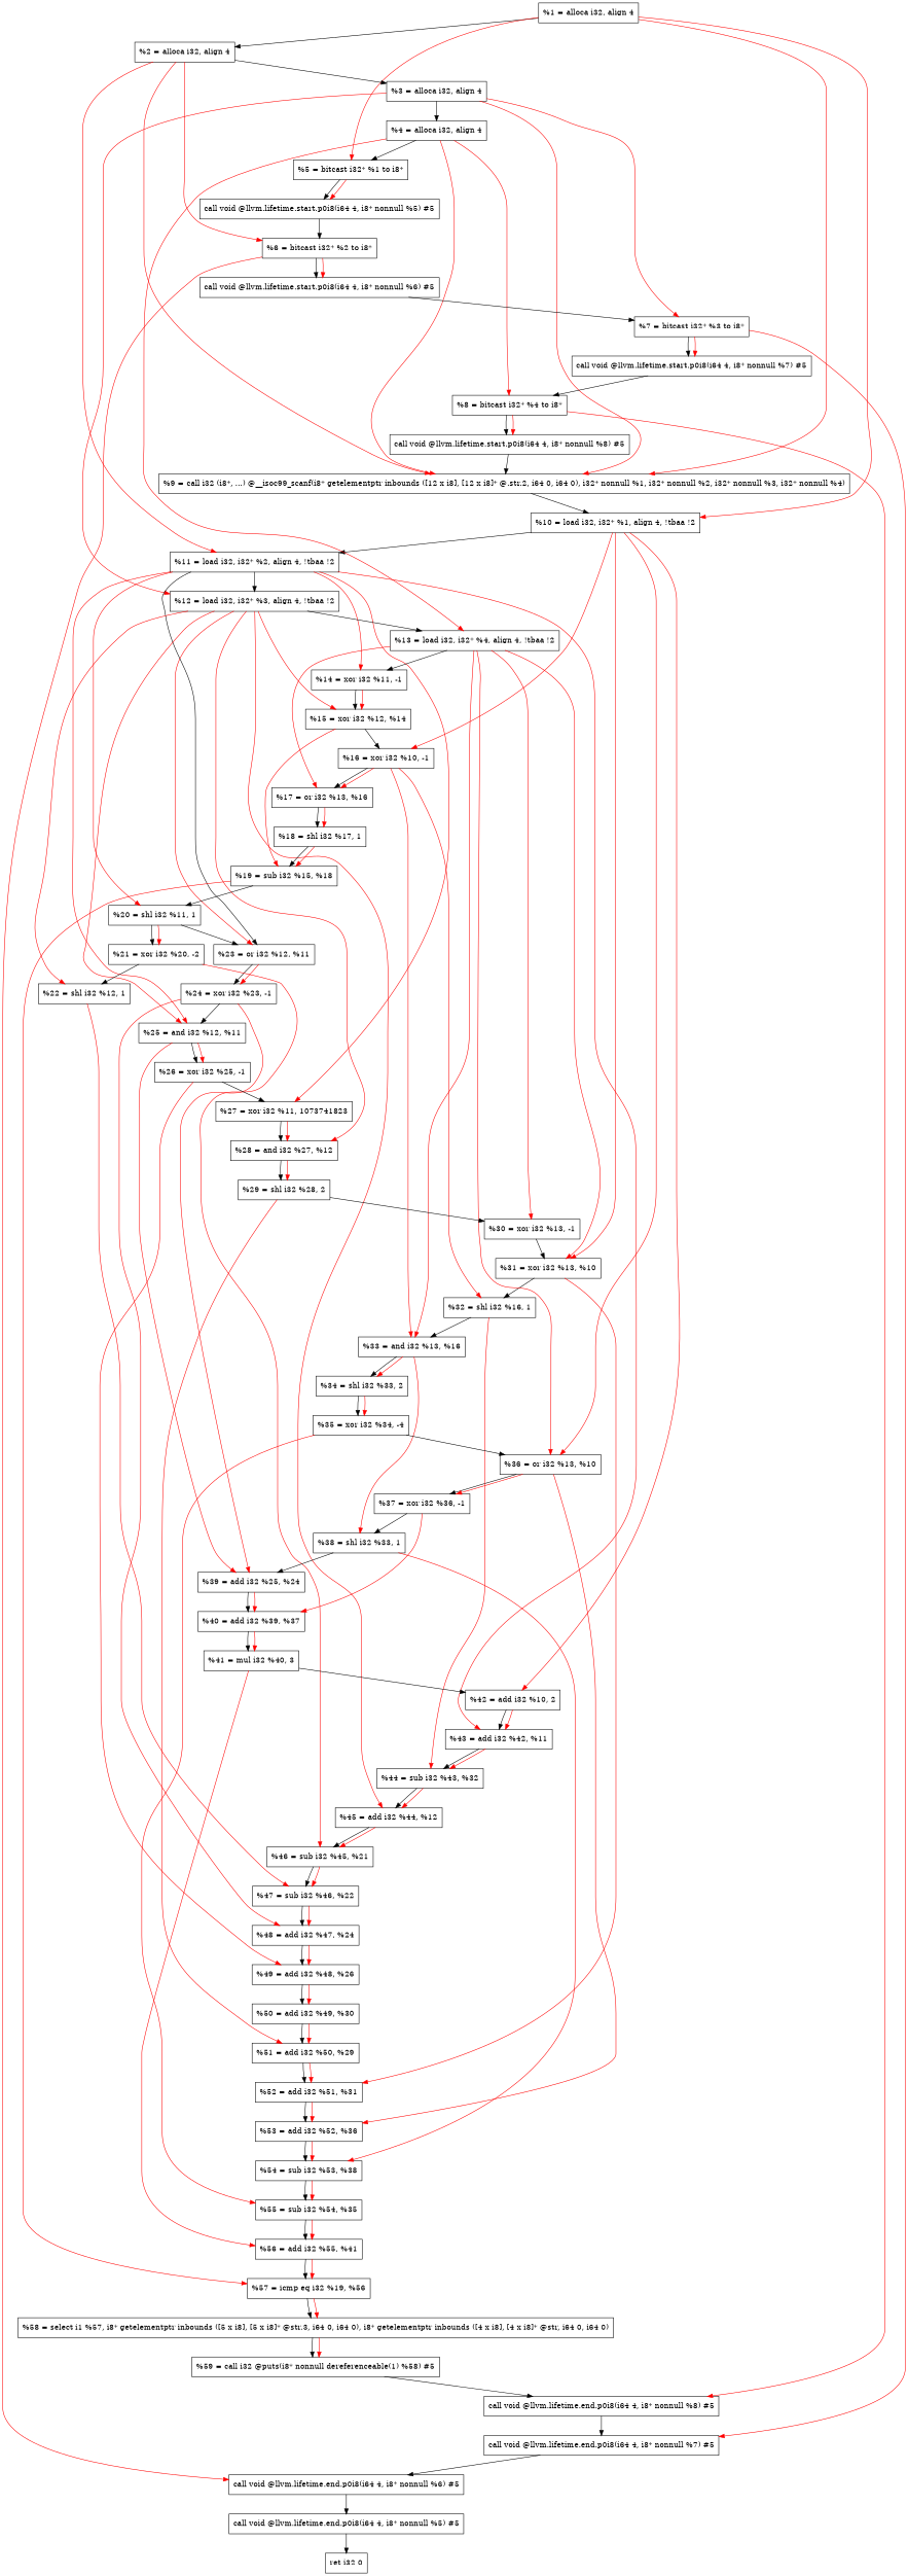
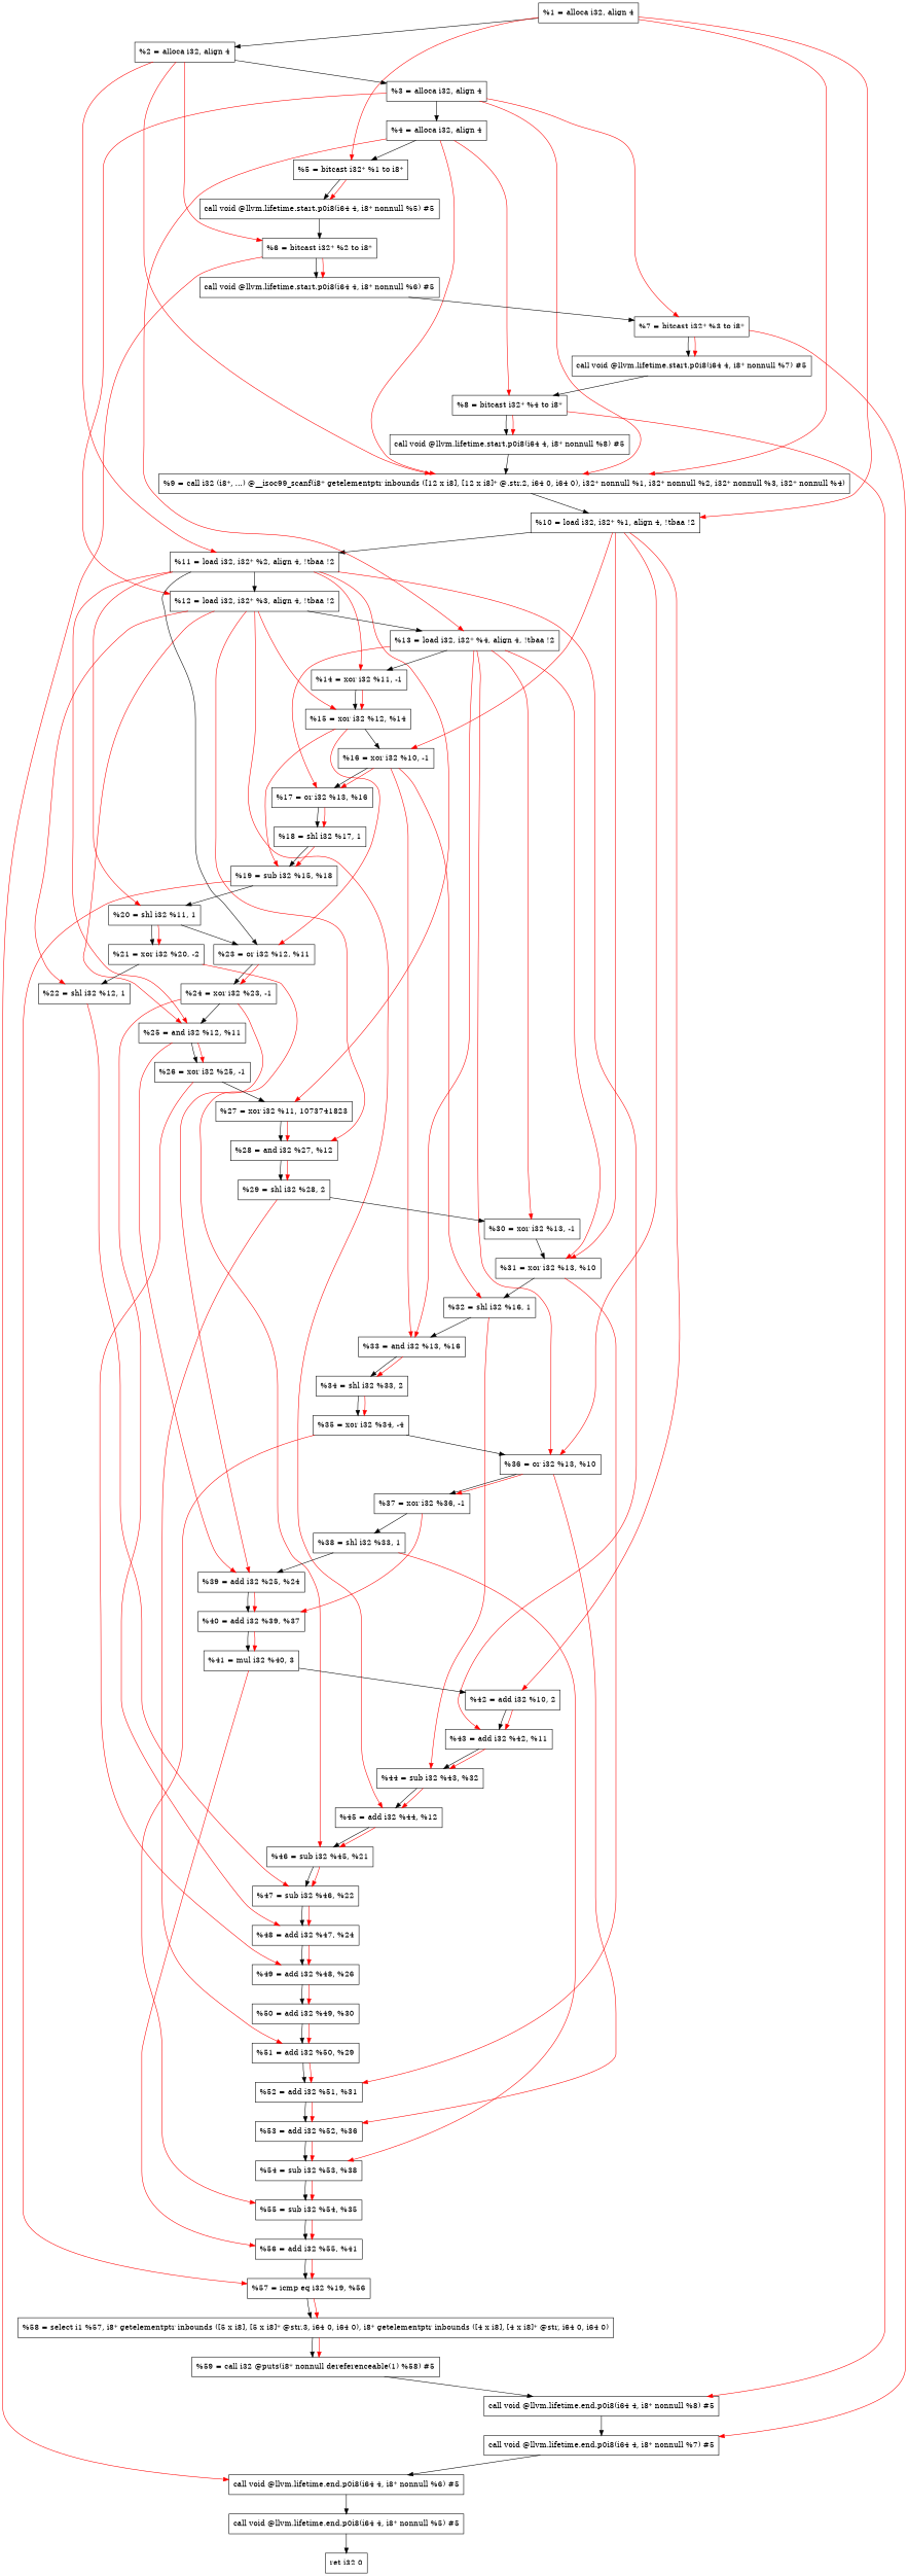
  digraph {
    node [shape=record]
    edge [color=red]
    n1 [label="  %1 = alloca i32, align 4"]
    n2 [label="  %2 = alloca i32, align 4"]
    n3 [label="  %5 = bitcast i32* %1 to i8*"]
    n4 [label="  %9 = call i32 (i8*, ...) @__isoc99_scanf(i8* getelementptr inbounds ([12 x i8], [12 x i8]* @.str.2, i64 0, i64 0), i32* nonnull %1, i32* nonnull %2, i32* nonnull %3, i32* nonnull %4)"]
    n5 [label="  %10 = load i32, i32* %1, align 4, !tbaa !2"]
    n6 [label="  %3 = alloca i32, align 4"]
    n7 [label="  %6 = bitcast i32* %2 to i8*"]
    n8 [label="  %11 = load i32, i32* %2, align 4, !tbaa !2"]
    n9 [label="  call void @llvm.lifetime.start.p0i8(i64 4, i8* nonnull %5) #5"]
    n10 [label="  %16 = xor i32 %10, -1"]
    n11 [label="  %31 = xor i32 %13, %10"]
    n12 [label="  %36 = or i32 %13, %10"]
    n13 [label="  %42 = add i32 %10, 2"]
    n14 [label="  %4 = alloca i32, align 4"]
    n15 [label="  %7 = bitcast i32* %3 to i8*"]
    n16 [label="  %12 = load i32, i32* %3, align 4, !tbaa !2"]
    n17 [label="  call void @llvm.lifetime.start.p0i8(i64 4, i8* nonnull %6) #5"]
    n18 [label="  call void @llvm.lifetime.end.p0i8(i64 4, i8* nonnull %6) #5"]
    n19 [label="  %14 = xor i32 %11, -1"]
    n20 [label="  %20 = shl i32 %11, 1"]
    n21 [label="  %23 = or i32 %12, %11"]
    n22 [label="  %25 = and i32 %12, %11"]
    n23 [label="  %27 = xor i32 %11, 1073741823"]
    n24 [label="  %43 = add i32 %42, %11"]
    n25 [label="  %8 = bitcast i32* %4 to i8*"]
    n26 [label="  %13 = load i32, i32* %4, align 4, !tbaa !2"]
    n27 [label="  call void @llvm.lifetime.start.p0i8(i64 4, i8* nonnull %7) #5"]
    n28 [label="  call void @llvm.lifetime.end.p0i8(i64 4, i8* nonnull %7) #5"]
    n29 [label="  %15 = xor i32 %12, %14"]
    n30 [label="  %22 = shl i32 %12, 1"]
    n31 [label="  %28 = and i32 %27, %12"]
    n32 [label="  %45 = add i32 %44, %12"]
    n33 [label="  call void @llvm.lifetime.start.p0i8(i64 4, i8* nonnull %8) #5"]
    n34 [label="  call void @llvm.lifetime.end.p0i8(i64 4, i8* nonnull %8) #5"]
    n35 [label="  %17 = or i32 %13, %16"]
    n36 [label="  %30 = xor i32 %13, -1"]
    n37 [label="  %33 = and i32 %13, %16"]
    n38 [label="  call void @llvm.lifetime.end.p0i8(i64 4, i8* nonnull %5) #5"]
    n39 [label="  ret i32 0"]
    n40 [label="  %32 = shl i32 %16, 1"]
    n41 [label="  %52 = add i32 %51, %31"]
    n42 [label="  %37 = xor i32 %36, -1"]
    n43 [label="  %53 = add i32 %52, %36"]
    n44 [label="  %21 = xor i32 %20, -2"]
    n45 [label="  %24 = xor i32 %23, -1"]
    n46 [label="  %39 = add i32 %25, %24"]
    n47 [label="  %26 = xor i32 %25, -1"]
    n48 [label="  %44 = sub i32 %43, %32"]
    n49 [label="  %19 = sub i32 %15, %18"]
    n50 [label="  %47 = sub i32 %46, %22"]
    n51 [label="  %29 = shl i32 %28, 2"]
    n52 [label="  %46 = sub i32 %45, %21"]
    n53 [label="  %18 = shl i32 %17, 1"]
    n54 [label="  %34 = shl i32 %33, 2"]
    n55 [label="  %38 = shl i32 %33, 1"]
    n56 [label="  %57 = icmp eq i32 %19, %56"]
    n57 [label="  %58 = select i1 %57, i8* getelementptr inbounds ([5 x i8], [5 x i8]* @str.3, i64 0, i64 0), i8* getelementptr inbounds ([4 x i8], [4 x i8]* @str, i64 0, i64 0)"]
    n58 [label="  %48 = add i32 %47, %24"]
    n59 [label="  %40 = add i32 %39, %37"]
    n60 [label="  %49 = add i32 %48, %26"]
    n61 [label="  %50 = add i32 %49, %30"]
    n62 [label="  %51 = add i32 %50, %29"]
    n63 [label="  %35 = xor i32 %34, -4"]
    n64 [label="  %54 = sub i32 %53, %38"]
    n65 [label="  %55 = sub i32 %54, %35"]
    n66 [label="  %56 = add i32 %55, %41"]
    n67 [label="  %41 = mul i32 %40, 3"]
    n68 [label="  %59 = call i32 @puts(i8* nonnull dereferenceable(1) %58) #5"]
    n1 -> n2 [color=""]
    n1 -> n3
    n1 -> n4
    n1 -> n5
    n2 -> n4
    n2 -> n6 [color=""]
    n2 -> n7
    n2 -> n8
    n3 -> n9 [color=""]
    n3 -> n9
    n4 -> n5 [color=""]
    n5 -> n8 [color=""]
    n5 -> n10
    n5 -> n11
    n5 -> n12
    n5 -> n13
    n6 -> n4
    n6 -> n14 [color=""]
    n6 -> n15
    n6 -> n16
    n7 -> n17 [color=""]
    n7 -> n17
    n7 -> n18
    n8 -> n16 [color=""]
    n8 -> n19
    n8 -> n20
    n8 -> n21 [color=black]
    n8 -> n22
    n8 -> n23
    n8 -> n24
    n9 -> n7 [color=""]
    n10 -> n35 [color=""]
    n10 -> n35
    n10 -> n37
    n10 -> n40
    n11 -> n40 [color=""]
    n11 -> n41
    n12 -> n42 [color=""]
    n12 -> n42
    n12 -> n43
    n13 -> n24 [color=""]
    n13 -> n24
    n14 -> n3 [color=""]
    n14 -> n4
    n14 -> n25
    n14 -> n26
    n15 -> n27 [color=""]
    n15 -> n27
    n15 -> n28
-   n16 -> n21
+   n29 -> n21
    n16 -> n22
    n16 -> n26 [color=""]
    n16 -> n29
    n16 -> n30
    n16 -> n31
    n16 -> n32
    n17 -> n15 [color=""]
    n18 -> n38 [color=""]
    n19 -> n29 [color=""]
    n19 -> n29
    n20 -> n21 [color=""]
    n20 -> n44 [color=""]
    n20 -> n44
    n21 -> n45 [color=""]
    n21 -> n45
    n22 -> n46
    n22 -> n47 [color=""]
    n22 -> n47
    n23 -> n31 [color=""]
    n23 -> n31
    n24 -> n48 [color=""]
    n24 -> n48
    n25 -> n33 [color=""]
    n25 -> n33
    n25 -> n34
    n26 -> n11
    n26 -> n12
    n26 -> n19 [color=""]
    n26 -> n35
    n26 -> n36
    n26 -> n37
    n27 -> n25 [color=""]
    n28 -> n18 [color=""]
    n29 -> n10 [color=""]
    n29 -> n49
    n30 -> n50
    n31 -> n51 [color=""]
    n31 -> n51
    n32 -> n52 [color=""]
    n32 -> n52
    n33 -> n4 [color=""]
    n34 -> n28 [color=""]
    n35 -> n53 [color=""]
    n35 -> n53
    n36 -> n11 [color=""]
    n37 -> n54 [color=""]
    n37 -> n54
-   n37 -> n55
    n38 -> n39 [color=""]
    n40 -> n37 [color=""]
    n40 -> n48
    n41 -> n43 [color=""]
    n41 -> n43
    n42 -> n55 [color=""]
    n42 -> n59
    n43 -> n64 [color=""]
    n43 -> n64
    n44 -> n30 [color=""]
    n44 -> n52
    n45 -> n22 [color=""]
    n45 -> n46
    n45 -> n58
    n46 -> n59 [color=""]
    n46 -> n59
    n47 -> n23 [color=""]
    n47 -> n60
    n48 -> n32 [color=""]
    n48 -> n32
    n49 -> n20 [color=""]
    n49 -> n56
    n50 -> n58 [color=""]
    n50 -> n58
    n51 -> n36 [color=""]
    n51 -> n62
    n52 -> n50 [color=""]
    n52 -> n50
    n53 -> n49 [color=""]
    n53 -> n49
    n54 -> n63 [color=""]
    n54 -> n63
    n55 -> n46 [color=""]
    n55 -> n64
    n56 -> n57 [color=""]
    n56 -> n57
    n57 -> n68 [color=""]
    n57 -> n68
    n58 -> n60 [color=""]
    n58 -> n60
    n59 -> n67 [color=""]
    n59 -> n67
    n60 -> n61 [color=""]
    n60 -> n61
    n61 -> n62 [color=""]
    n61 -> n62
    n62 -> n41 [color=""]
    n62 -> n41
    n63 -> n12 [color=""]
    n63 -> n65
    n64 -> n65 [color=""]
    n64 -> n65
    n65 -> n66 [color=""]
    n65 -> n66
    n66 -> n56 [color=""]
    n66 -> n56
    n67 -> n13 [color=""]
    n67 -> n66
    n68 -> n34 [color=""]
  }
